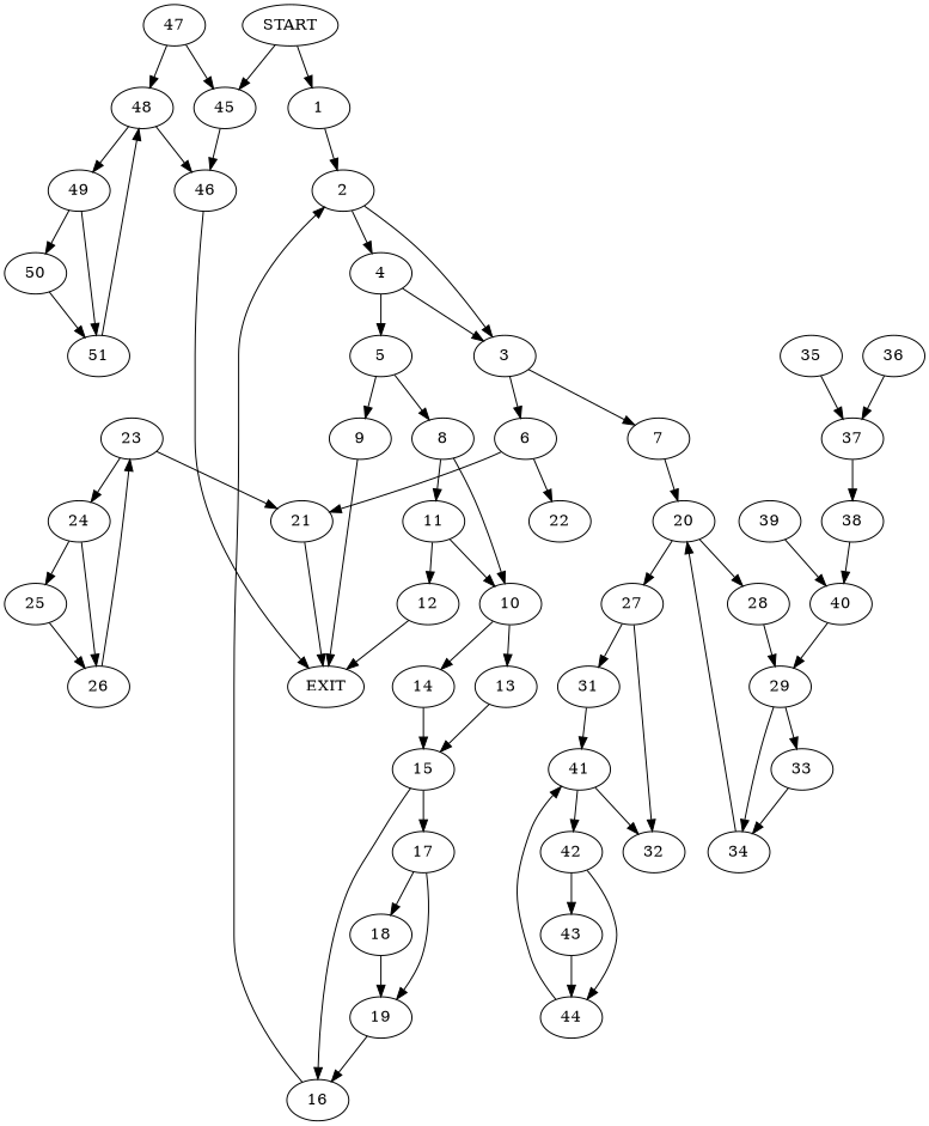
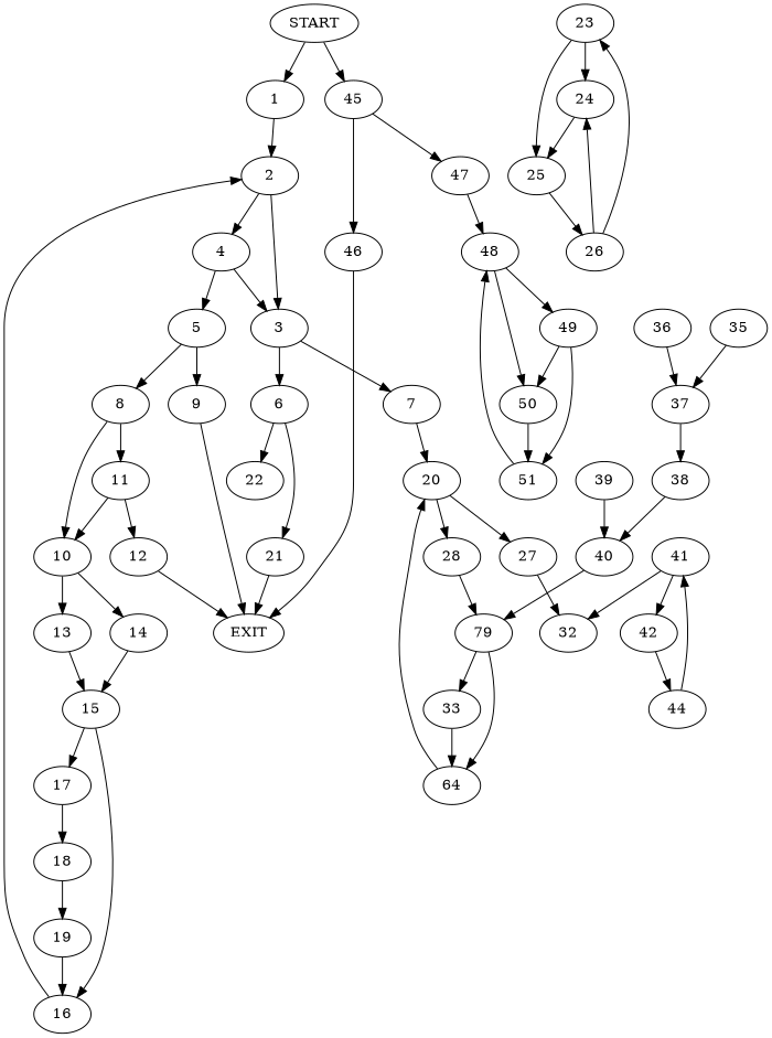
  digraph {
    n1 [label=START]
    1
    45
    2
    46
    47
    n7 [label=EXIT]
    3
    4
    6
    7
    5
    21
    22
    20
    8
    9
    10
    11
    27
    28
    13
    14
    12
    15
    16
    17
    18
    19
-   31
    32
-   29
+   29 [label=79]
    23
    24
    25
    26
    41
    33
-   34
+   34 [label=64]
    35
    37
    36
    42
    38
    40
    39
-   43
    44
    48
    49
    50
    51
    n1 -> 1
    n1 -> 45
    1 -> 2
    45 -> 46
-   47 -> 45
+   45 -> 47
    2 -> 3
    2 -> 4
    46 -> n7
    47 -> 48
    3 -> 6
    3 -> 7
    4 -> 3
    4 -> 5
    6 -> 21
    6 -> 22
    7 -> 20
    5 -> 8
    5 -> 9
    21 -> n7
    20 -> 27
    20 -> 28
    8 -> 10
    8 -> 11
    9 -> n7
    10 -> 13
    10 -> 14
    11 -> 10
    11 -> 12
-   27 -> 31
    27 -> 32
    28 -> 29
    13 -> 15
    14 -> 15
    12 -> n7
    15 -> 16
    15 -> 17
    16 -> 2
    17 -> 18
-   17 -> 19
    18 -> 19
    19 -> 16
-   31 -> 41
    29 -> 33
    29 -> 34
-   23 -> 21
+   23 -> 25
    23 -> 24
    24 -> 25
-   24 -> 26
+   26 -> 24
    25 -> 26
    26 -> 23
    41 -> 32
    41 -> 42
    33 -> 34
    34 -> 20
    35 -> 37
    37 -> 38
    36 -> 37
-   42 -> 43
    42 -> 44
    38 -> 40
    40 -> 29
    39 -> 40
-   43 -> 44
    44 -> 41
-   48 -> 46
+   48 -> 50
    48 -> 49
    49 -> 50
    49 -> 51
    50 -> 51
    51 -> 48
  }
